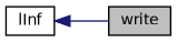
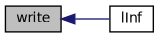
  digraph {
    rankdir=LR
    node [color=black fontname=Helvetica fontsize=10 shape=record]
    n1 [fillcolor=grey75 fontcolor=black height=0.2 label=write style=filled width=0.4]
    n2 [height=0.2 label=lInf width=0.4]
-   n2 -> n1 [color=midnightblue dir=back fontname=Helvetica fontsize=10 labelfontname=Helvetica labelfontsize=10 style=solid]
+   n1 -> n2 [color=midnightblue dir=back fontname=Helvetica fontsize=10 labelfontname=Helvetica labelfontsize=10 style=solid]
  }
